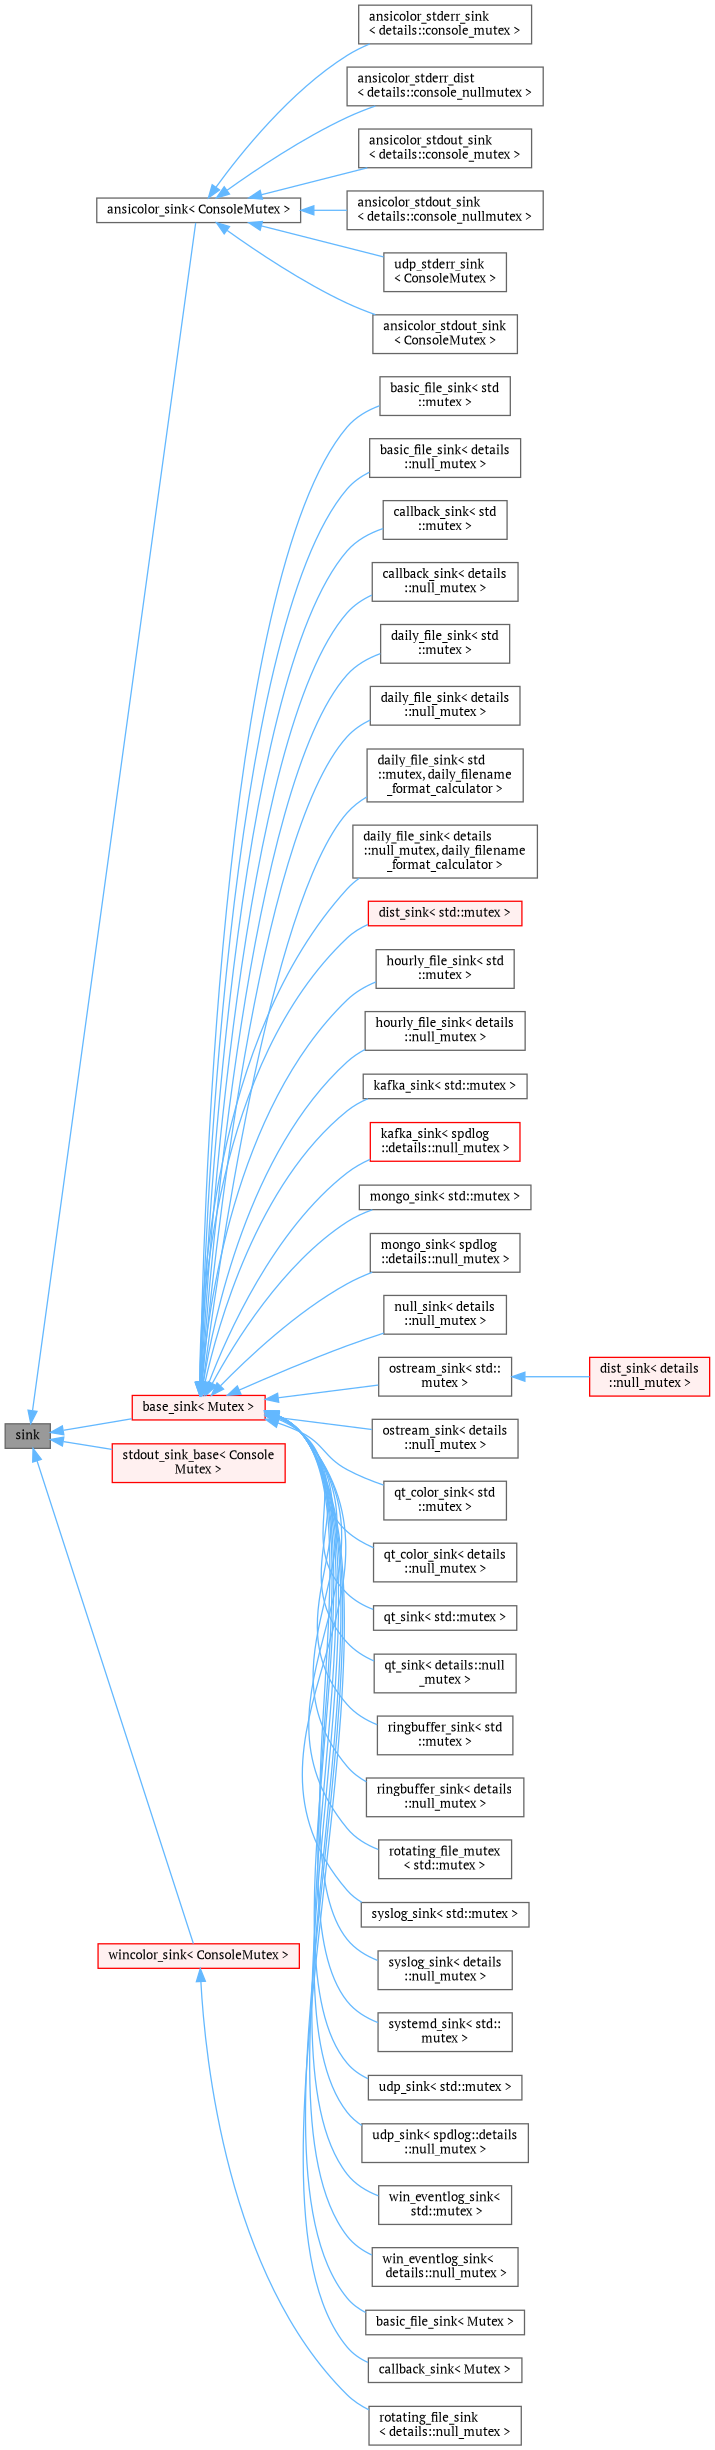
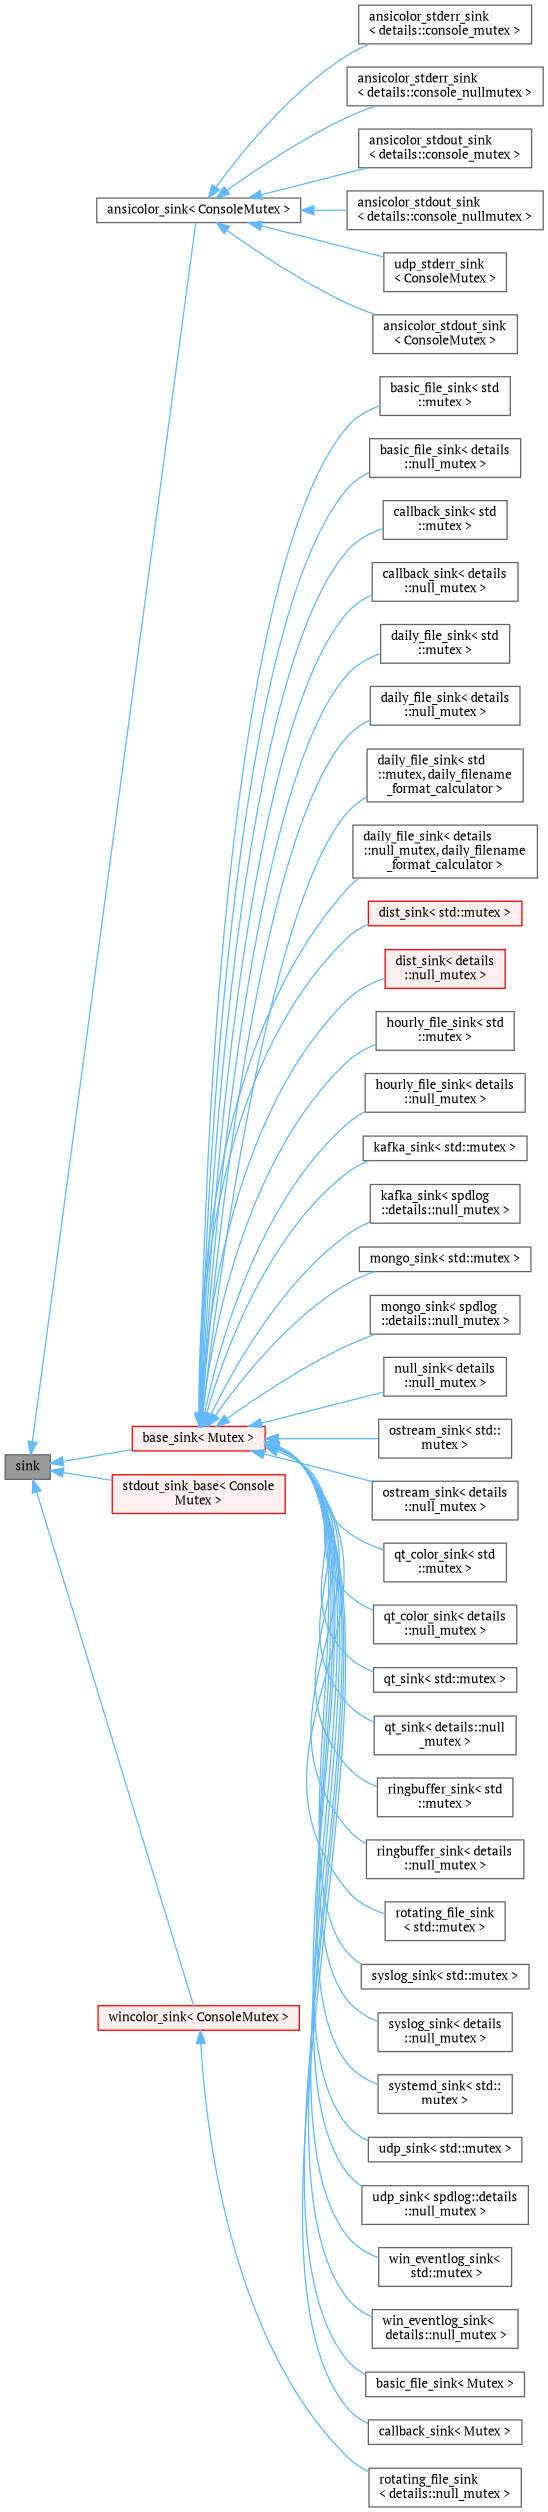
  digraph {
    fontname="PT Serif"
    rankdir=LR
    node [color=gray40 fillcolor=white fontname="PT Serif" fontsize=10 shape=box style=filled]
    edge [color=steelblue1 dir=back fontname="PT Serif" fontsize=10 labelfontname=Helvetica labelfontsize=10 style=solid]
    n1 [fillcolor=grey60 fontcolor=black height=0.2 label=sink width=0.4]
    n2 [height=0.2 label="ansicolor_sink\< ConsoleMutex \>" width=0.4]
    n3 [color=red fillcolor="#FFF0F0" height=0.2 label="base_sink\< Mutex \>" width=0.4]
    n4 [color=red fillcolor="#FFF0F0" height=0.2 label="stdout_sink_base\< Console\lMutex \>" width=0.4]
    n5 [color=red fillcolor="#FFF0F0" height=0.2 label="wincolor_sink\< ConsoleMutex \>" width=0.4]
    n6 [height=0.2 label="ansicolor_stderr_sink\l\< details::console_mutex \>" width=0.4]
-   n7 [height=0.2 label="ansicolor_stderr_dist\l\< details::console_nullmutex \>" width=0.4]
+   n7 [height=0.2 label="ansicolor_stderr_sink\l\< details::console_nullmutex \>" width=0.4]
    n8 [height=0.2 label="ansicolor_stdout_sink\l\< details::console_mutex \>" width=0.4]
    n9 [height=0.2 label="ansicolor_stdout_sink\l\< details::console_nullmutex \>" width=0.4]
    n10 [height=0.2 label="udp_stderr_sink\l\< ConsoleMutex \>" width=0.4]
    n11 [height=0.2 label="ansicolor_stdout_sink\l\< ConsoleMutex \>" width=0.4]
    n12 [height=0.2 label="basic_file_sink\< std\l::mutex \>" width=0.4]
    n13 [height=0.2 label="basic_file_sink\< details\l::null_mutex \>" width=0.4]
    n14 [height=0.2 label="callback_sink\< std\l::mutex \>" width=0.4]
    n15 [height=0.2 label="callback_sink\< details\l::null_mutex \>" width=0.4]
    n16 [height=0.2 label="daily_file_sink\< std\l::mutex \>" width=0.4]
    n17 [height=0.2 label="daily_file_sink\< details\l::null_mutex \>" width=0.4]
    n18 [height=0.2 label="daily_file_sink\< std\l::mutex, daily_filename\l_format_calculator \>" width=0.4]
    n19 [height=0.2 label="daily_file_sink\< details\l::null_mutex, daily_filename\l_format_calculator \>" width=0.4]
    n20 [color=red fillcolor="#FFF0F0" height=0.2 label="dist_sink\< std::mutex \>" width=0.4]
    n21 [color=red fillcolor="#FFF0F0" height=0.2 label="dist_sink\< details\l::null_mutex \>" width=0.4]
    n22 [height=0.2 label="hourly_file_sink\< std\l::mutex \>" width=0.4]
    n23 [height=0.2 label="hourly_file_sink\< details\l::null_mutex \>" width=0.4]
    n24 [height=0.2 label="kafka_sink\< std::mutex \>" width=0.4]
-   n25 [color=red height=0.2 label="kafka_sink\< spdlog\l::details::null_mutex \>" width=0.4]
+   n25 [height=0.2 label="kafka_sink\< spdlog\l::details::null_mutex \>" width=0.4]
    n26 [height=0.2 label="mongo_sink\< std::mutex \>" width=0.4]
    n27 [height=0.2 label="mongo_sink\< spdlog\l::details::null_mutex \>" width=0.4]
    n28 [height=0.2 label="null_sink\< details\l::null_mutex \>" width=0.4]
    n29 [height=0.2 label="ostream_sink\< std::\lmutex \>" width=0.4]
    n30 [height=0.2 label="ostream_sink\< details\l::null_mutex \>" width=0.4]
    n31 [height=0.2 label="qt_color_sink\< std\l::mutex \>" width=0.4]
    n32 [height=0.2 label="qt_color_sink\< details\l::null_mutex \>" width=0.4]
    n33 [height=0.2 label="qt_sink\< std::mutex \>" width=0.4]
    n34 [height=0.2 label="qt_sink\< details::null\l_mutex \>" width=0.4]
    n35 [height=0.2 label="ringbuffer_sink\< std\l::mutex \>" width=0.4]
    n36 [height=0.2 label="ringbuffer_sink\< details\l::null_mutex \>" width=0.4]
-   n37 [height=0.2 label="rotating_file_mutex\l\< std::mutex \>" width=0.4]
+   n37 [height=0.2 label="rotating_file_sink\l\< std::mutex \>" width=0.4]
    n38 [height=0.2 label="syslog_sink\< std::mutex \>" width=0.4]
    n39 [height=0.2 label="syslog_sink\< details\l::null_mutex \>" width=0.4]
    n40 [height=0.2 label="systemd_sink\< std::\lmutex \>" width=0.4]
    n41 [height=0.2 label="udp_sink\< std::mutex \>" width=0.4]
    n42 [height=0.2 label="udp_sink\< spdlog::details\l::null_mutex \>" width=0.4]
    n43 [height=0.2 label="win_eventlog_sink\<\l std::mutex \>" width=0.4]
    n44 [height=0.2 label="win_eventlog_sink\<\l details::null_mutex \>" width=0.4]
    n45 [height=0.2 label="basic_file_sink\< Mutex \>" width=0.4]
    n46 [height=0.2 label="callback_sink\< Mutex \>" width=0.4]
    n47 [height=0.2 label="rotating_file_sink\l\< details::null_mutex \>" width=0.4]
    n1 -> n2
    n1 -> n3
    n1 -> n4
    n1 -> n5
    n2 -> n6
    n2 -> n7
    n2 -> n8
    n2 -> n9
    n2 -> n10
    n2 -> n11
    n3 -> n12
    n3 -> n13
    n3 -> n14
    n3 -> n15
    n3 -> n16
    n3 -> n17
    n3 -> n18
    n3 -> n19
    n3 -> n20
-   n29 -> n21
+   n3 -> n21
    n3 -> n22
    n3 -> n23
    n3 -> n24
    n3 -> n25
    n3 -> n26
    n3 -> n27
    n3 -> n28
    n3 -> n29
    n3 -> n30
    n3 -> n31
    n3 -> n32
    n3 -> n33
    n3 -> n34
    n3 -> n35
    n3 -> n36
    n3 -> n37
    n3 -> n38
    n3 -> n39
    n3 -> n40
    n3 -> n41
    n3 -> n42
    n3 -> n43
    n3 -> n44
    n3 -> n45
    n3 -> n46
    n5 -> n47
  }
